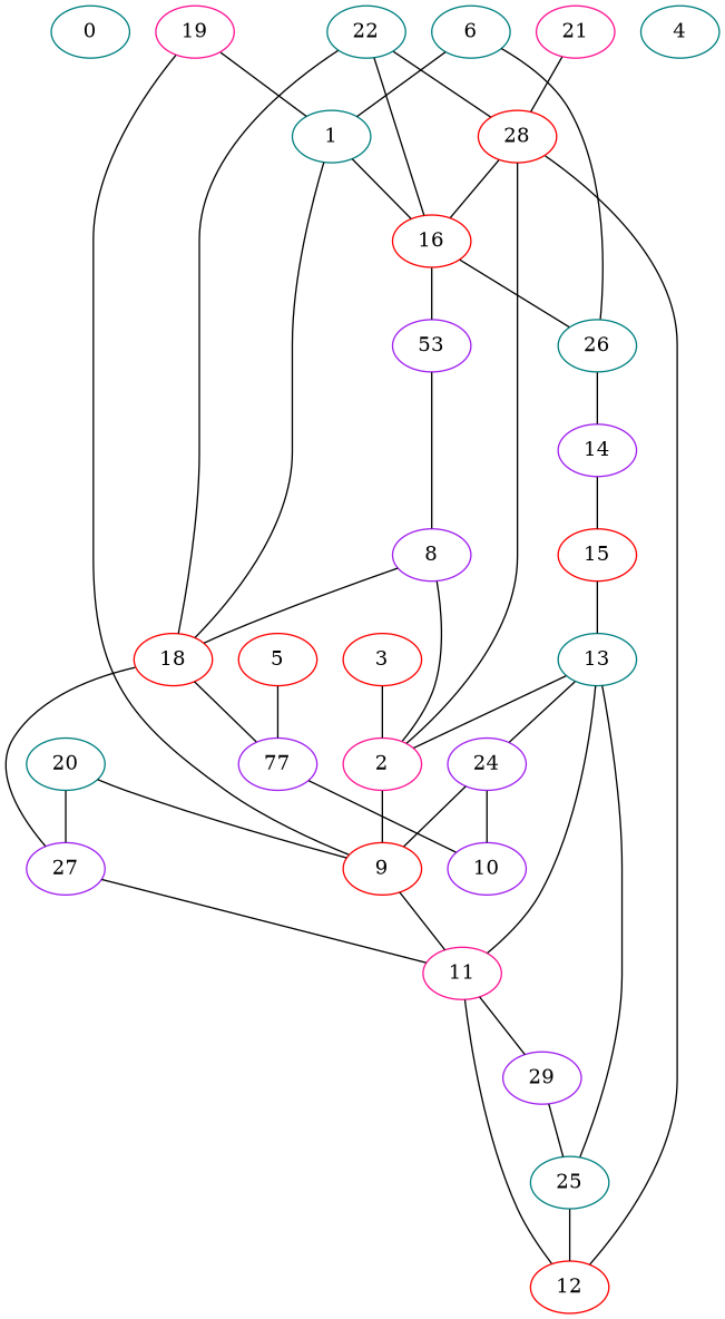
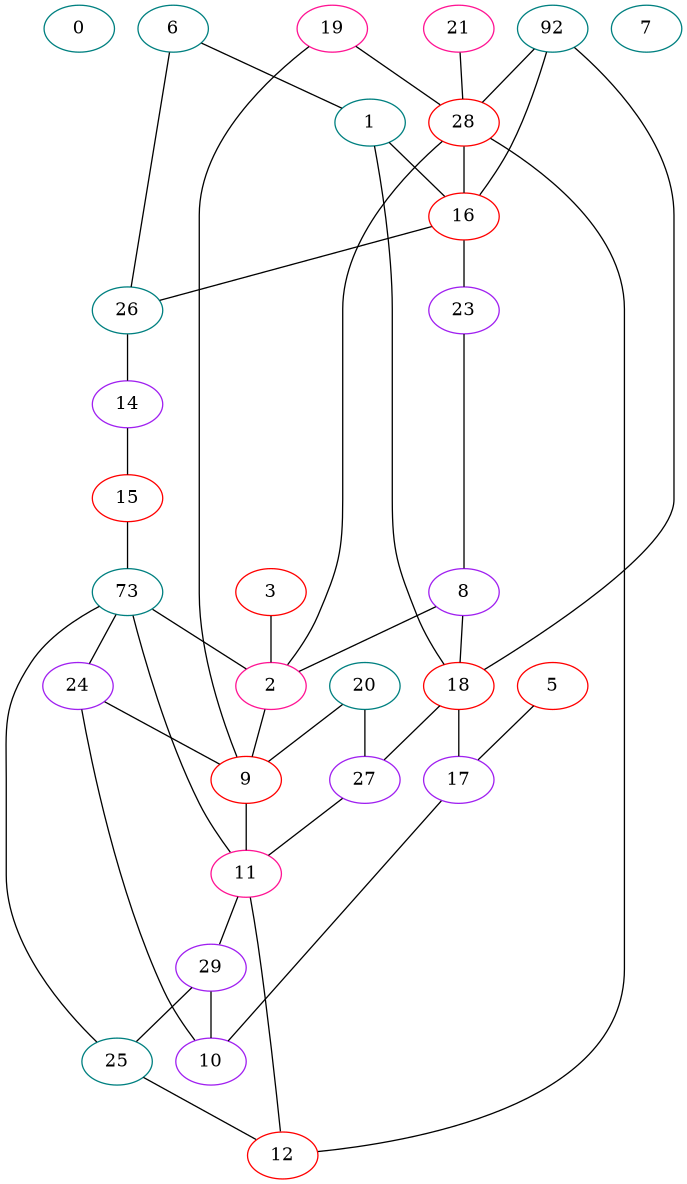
  graph {
    node [color=teal]
    n1 [label=0]
    n2 [label=1]
    n3 [color=red label=16]
    n4 [color=red label=18]
    n5 [label=26]
-   n6 [color=purple label=53]
-   n7 [color=purple label=77]
+   n6 [color=purple label=23]
+   n7 [color=purple label=17]
    n8 [color=purple label=27]
    n9 [color=deeppink label=2]
    n10 [color=red label=9]
    n11 [color=deeppink label=11]
    n12 [color=red label=3]
    n13 [color=red label=5]
    n14 [color=purple label=10]
    n15 [label=6]
    n16 [color=purple label=14]
-   n17 [label=4]
+   n17 [label=7]
    n18 [color=purple label=8]
    n19 [color=red label=12]
    n20 [color=purple label=29]
    n21 [label=25]
-   n22 [label=13]
+   n22 [label=73]
    n23 [color=purple label=24]
    n24 [color=red label=15]
    n25 [color=deeppink label=19]
    n26 [color=red label=28]
    n27 [label=20]
    n28 [color=deeppink label=21]
-   n29 [label=22]
+   n29 [label=92]
    n2 -- n3
    n2 -- n4
    n3 -- n5
    n3 -- n6
    n4 -- n7
    n4 -- n8
    n5 -- n16
    n6 -- n18
    n7 -- n14
    n8 -- n11
    n9 -- n10
    n10 -- n11
    n11 -- n19
    n11 -- n20
    n12 -- n9
    n13 -- n7
    n15 -- n2
    n15 -- n5
    n16 -- n24
    n18 -- n4
    n18 -- n9
+   n20 -- n14
    n20 -- n21
    n21 -- n19
    n22 -- n9
    n22 -- n11
    n22 -- n21
    n22 -- n23
    n23 -- n10
    n23 -- n14
    n24 -- n22
    n25 -- n10
-   n25 -- n2
+   n25 -- n26
    n26 -- n3
    n26 -- n9
    n26 -- n19
    n27 -- n8
    n27 -- n10
    n28 -- n26
    n29 -- n3
    n29 -- n4
    n29 -- n26
  }
